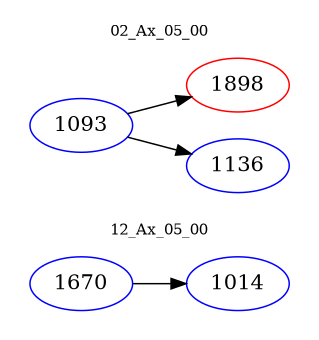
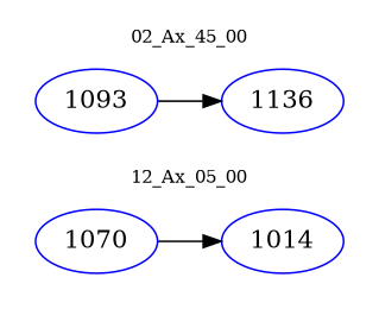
  digraph {
    rankdir=LR
    node [color=blue]
    edge [color=black]
-   n1 [label=1670]
+   n1 [label=1070]
    n2 [label=1014]
    n3 [label=1093]
    n4 [label=1136]
-   n5 [color=red label=1898]
    subgraph cluster_1 {
      color=white
      fontsize=10
      label="12_Ax_05_00"
      n1
      n2
    }
    subgraph cluster_2 {
      color=white
      fontsize=10
-     label="02_Ax_05_00"
+     label="02_Ax_45_00"
      n3
      n4
-     n5
    }
    n1 -> n2
    n3 -> n4
-   n3 -> n5
  }
